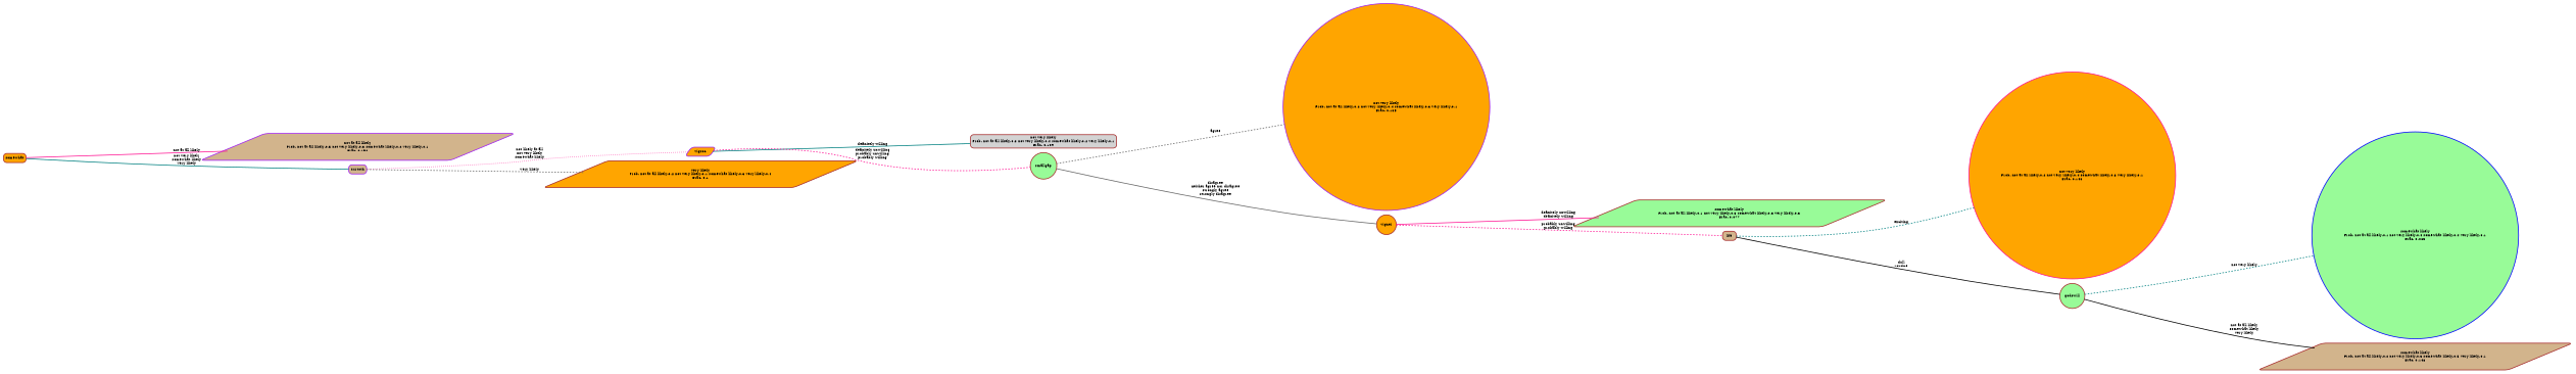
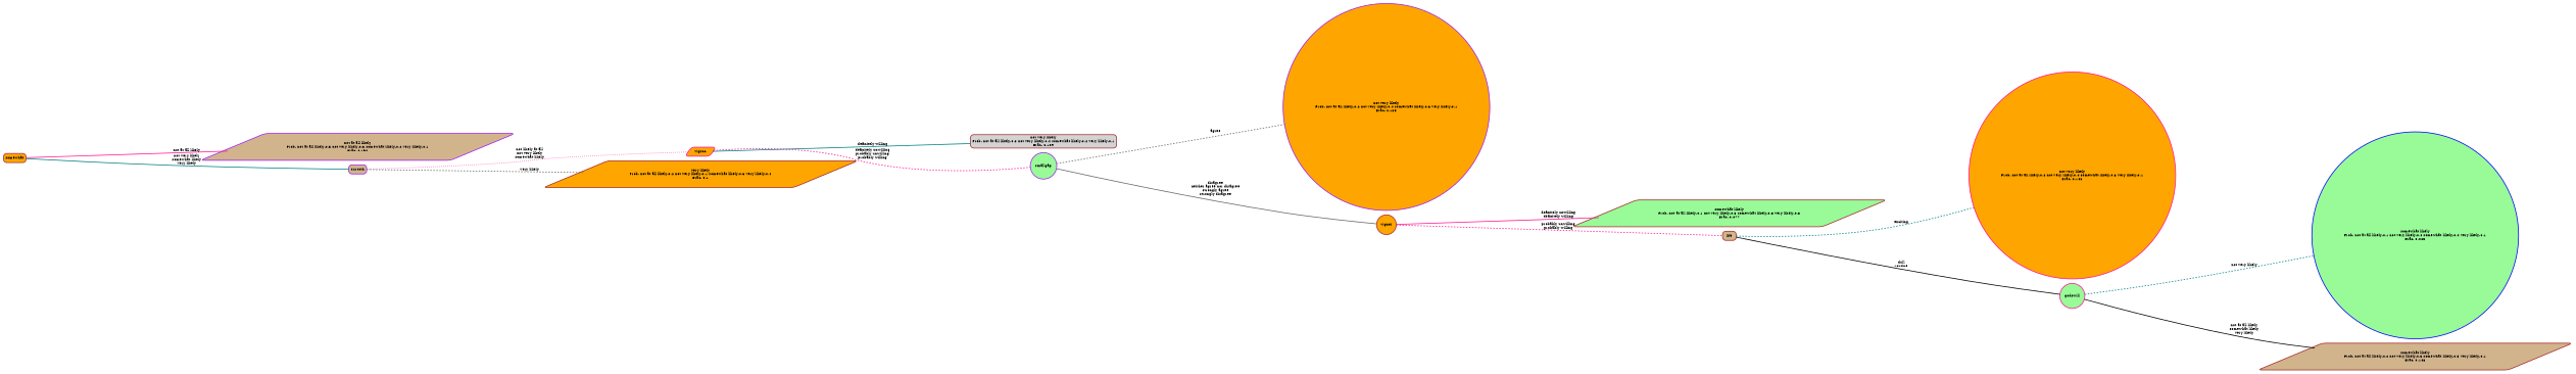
  graph {
    fontname="DejaVu Serif"
    rankdir=LR
    ranksep="0 equally"
    splines=straight
    node [color=brown fillcolor=orange fontcolor=black fontname="DejaVu Serif" penwidth=3 shape=circle style="filled, rounded"]
    edge [color=deeppink fontname="DejaVu Serif" penwidth=3 style=solid]
    n1 [color=purple fillcolor=tan label="not at all likely\nProb: not at all likely:0.5 not very likely:0.3 somewhat likely:0.2 very likely:0.1\nFrac: 0.192" shape=parallelogram]
    n2 [label=somewhat shape=box]
    n3 [color=purple fillcolor=tan label=hurtoth shape=box]
-   n4 [color=purple label=vigsoc shape=parallelogram]
+   n4 [color=deeppink label=vigsoc shape=parallelogram]
    n5 [label="very likely\nProb: not at all likely:0.2 not very likely:0.1 somewhat likely:0.3 very likely:0.4\nFrac: 0.1" shape=parallelogram]
    n6 [fillcolor=lightgrey label="not very likely\nProb: not at all likely:0.3 not very likely:0.4 somewhat likely:0.2 very likely:0.1\nFrac: 0.139" shape=box]
-   n7 [fillcolor=palegreen label=smallgap]
+   n7 [color=purple fillcolor=palegreen label=smallgap]
    n8 [color=purple label="not very likely\nProb: not at all likely:0.2 not very likely:0.4 somewhat likely:0.3 very likely:0.1\nFrac: 0.135"]
    n9 [label=vignei]
    n10 [fillcolor=palegreen label="somewhat likely\nProb: not at all likely:0.1 not very likely:0.3 somewhat likely:0.3 very likely:0.3\nFrac: 0.077" shape=parallelogram]
    n11 [fillcolor=tan label=life shape=box]
    n12 [color=deeppink label="not very likely\nProb: not at all likely:0.2 not very likely:0.4 somewhat likely:0.3 very likely:0.1\nFrac: 0.143"]
-   n13 [fillcolor=palegreen label=godswill]
+   n13 [color=deeppink fillcolor=palegreen label=godswill]
    n14 [color=blue fillcolor=palegreen label="somewhat likely\nProb: not at all likely:0.1 not very likely:0.4 somewhat likely:0.4 very likely:0.1\nFrac: 0.065"]
    n15 [fillcolor=tan label="somewhat likely\nProb: not at all likely:0.2 not very likely:0.3 somewhat likely:0.5 very likely:0.1\nFrac: 0.148" shape=parallelogram]
    subgraph sub_1 {
      rank=same
    }
    n2 -- n1 [label=" not at all likely"]
    n2 -- n3 [color=teal label=" not very likely\n somewhat likely\n very likely"]
    n3 -- n4 [label=" not likely at all\n not very likely\n somewhat likely" style=dotted]
    n3 -- n5 [color=gray40 label=" very likely" style=dashed]
    n4 -- n6 [color=teal label=" definitely willing"]
    n4 -- n7 [label=" definitely unwilling\n probably unwilling\n probably willing" style=dashed]
    n7 -- n8 [color=gray40 label=" agree" style=dashed]
    n7 -- n9 [color=gray40 label=" disagree\n neither agree nor disagree\n strongly agree\n strongly disagree"]
    n9 -- n10 [label=" definitely unwilling\n definitely willing"]
    n9 -- n11 [label=" probably unwilling\n probably willing" style=dashed]
    n11 -- n12 [color=teal label=" exciting" style=dashed]
    n11 -- n13 [color=black label=" dull\n routine"]
    n13 -- n14 [color=teal label=" not very likely" style=dashed]
    n13 -- n15 [color=black label=" not at all likely\n somewhat likely\n very likely"]
  }
